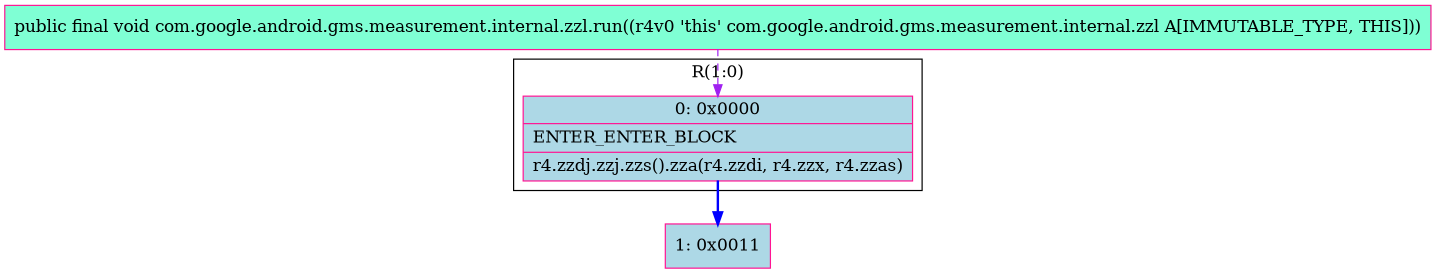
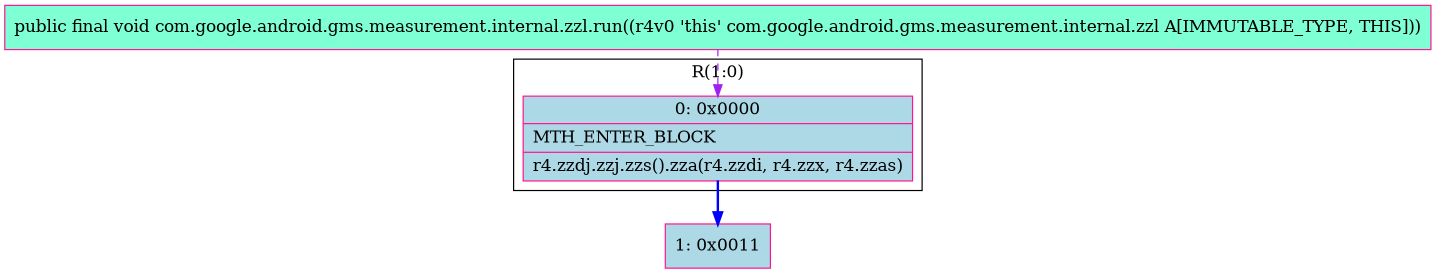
  digraph {
    node [color=deeppink shape=record style=filled fillcolor=lightblue]
-   n1 [label="{0\:\ 0x0000|ENTER_ENTER_BLOCK\l|r4.zzdj.zzj.zzs().zza(r4.zzdi, r4.zzx, r4.zzas)\l}"]
+   n1 [label="{0\:\ 0x0000|MTH_ENTER_BLOCK\l|r4.zzdj.zzj.zzs().zza(r4.zzdi, r4.zzx, r4.zzas)\l}"]
    n2 [label="{1\:\ 0x0011}"]
    n3 [label="{public final void com.google.android.gms.measurement.internal.zzl.run((r4v0 'this' com.google.android.gms.measurement.internal.zzl A[IMMUTABLE_TYPE, THIS])) }" fillcolor=aquamarine]
    subgraph cluster_1 {
      label="R(1:0)"
      n1
    }
    n1 -> n2 [color=blue style=bold]
    n3 -> n1 [color=purple style=dashed]
  }
